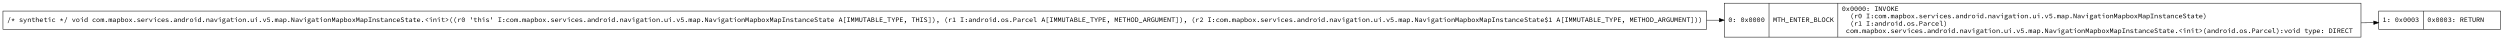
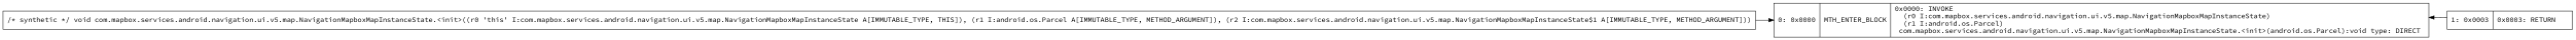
  digraph {
    rankdir=LR
    fontname="Source Code Pro"
    node [shape=record fontname="Source Code Pro"]
    edge [fontname="Source Code Pro"]
    n1 [label="{0\:\ 0x0000|MTH_ENTER_BLOCK\l|0x0000: INVOKE  \l  (r0 I:com.mapbox.services.android.navigation.ui.v5.map.NavigationMapboxMapInstanceState)\l  (r1 I:android.os.Parcel)\l com.mapbox.services.android.navigation.ui.v5.map.NavigationMapboxMapInstanceState.\<init\>(android.os.Parcel):void type: DIRECT \l}"]
    n2 [label="{1\:\ 0x0003|0x0003: RETURN   \l}"]
    n3 [label="{\/* synthetic *\/ void com.mapbox.services.android.navigation.ui.v5.map.NavigationMapboxMapInstanceState.\<init\>((r0 'this' I:com.mapbox.services.android.navigation.ui.v5.map.NavigationMapboxMapInstanceState A[IMMUTABLE_TYPE, THIS]), (r1 I:android.os.Parcel A[IMMUTABLE_TYPE, METHOD_ARGUMENT]), (r2 I:com.mapbox.services.android.navigation.ui.v5.map.NavigationMapboxMapInstanceState$1 A[IMMUTABLE_TYPE, METHOD_ARGUMENT])) }"]
-   n1 -> n2
+   n2 -> n1
    n3 -> n1
  }
